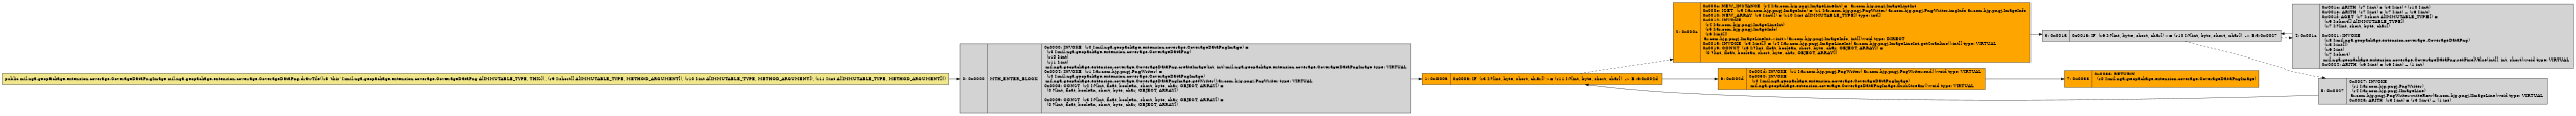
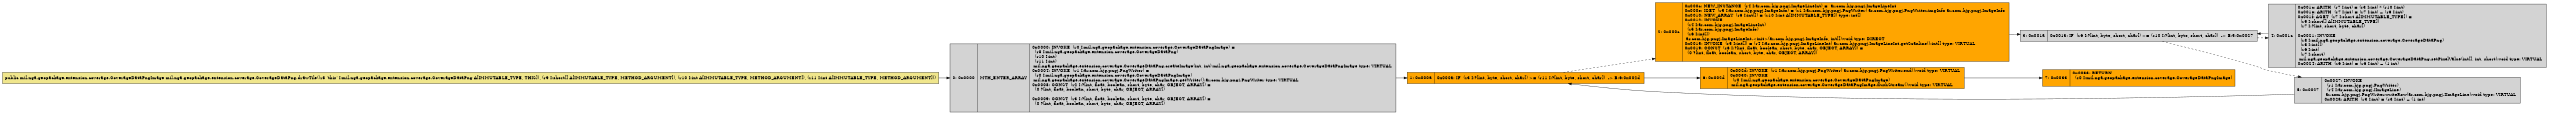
  digraph {
    rankdir=LR
    node [fillcolor=lightgrey shape=record style=filled]
-   n1 [label="{0\:\ 0x0000|MTH_ENTER_BLOCK\l|0x0000: INVOKE  (r0 I:mil.nga.geopackage.extension.coverage.CoverageDataPngImage) = \l  (r8 I:mil.nga.geopackage.extension.coverage.CoverageDataPng)\l  (r10 I:int)\l  (r11 I:int)\l mil.nga.geopackage.extension.coverage.CoverageDataPng.createImage(int, int):mil.nga.geopackage.extension.coverage.CoverageDataPngImage type: VIRTUAL \l0x0004: INVOKE  (r1 I:ar.com.hjg.pngj.PngWriter) = \l  (r0 I:mil.nga.geopackage.extension.coverage.CoverageDataPngImage)\l mil.nga.geopackage.extension.coverage.CoverageDataPngImage.getWriter():ar.com.hjg.pngj.PngWriter type: VIRTUAL \l0x0008: CONST  (r2 I:?[int, float, boolean, short, byte, char, OBJECT, ARRAY]) = \l  (0 ?[int, float, boolean, short, byte, char, OBJECT, ARRAY])\l \l0x0009: CONST  (r3 I:?[int, float, boolean, short, byte, char, OBJECT, ARRAY]) = \l  (0 ?[int, float, boolean, short, byte, char, OBJECT, ARRAY])\l \l}"]
+   n1 [label="{0\:\ 0x0000|MTH_ENTER_ARRAY\l|0x0000: INVOKE  (r0 I:mil.nga.geopackage.extension.coverage.CoverageDataPngImage) = \l  (r8 I:mil.nga.geopackage.extension.coverage.CoverageDataPng)\l  (r10 I:int)\l  (r11 I:int)\l mil.nga.geopackage.extension.coverage.CoverageDataPng.createImage(int, int):mil.nga.geopackage.extension.coverage.CoverageDataPngImage type: VIRTUAL \l0x0004: INVOKE  (r1 I:ar.com.hjg.pngj.PngWriter) = \l  (r0 I:mil.nga.geopackage.extension.coverage.CoverageDataPngImage)\l mil.nga.geopackage.extension.coverage.CoverageDataPngImage.getWriter():ar.com.hjg.pngj.PngWriter type: VIRTUAL \l0x0008: CONST  (r2 I:?[int, float, boolean, short, byte, char, OBJECT, ARRAY]) = \l  (0 ?[int, float, boolean, short, byte, char, OBJECT, ARRAY])\l \l0x0009: CONST  (r3 I:?[int, float, boolean, short, byte, char, OBJECT, ARRAY]) = \l  (0 ?[int, float, boolean, short, byte, char, OBJECT, ARRAY])\l \l}"]
    n2 [fillcolor=orange label="{1\:\ 0x000a|0x000a: IF  (r3 I:?[int, byte, short, char]) \>= (r11 I:?[int, byte, short, char])  \-\> B:6:0x002d \l}"]
    n3 [fillcolor=orange label="{2\:\ 0x000c|0x000c: NEW_INSTANCE  (r4 I:ar.com.hjg.pngj.ImageLineInt) =  ar.com.hjg.pngj.ImageLineInt \l0x000e: IGET  (r5 I:ar.com.hjg.pngj.ImageInfo) = (r1 I:ar.com.hjg.pngj.PngWriter) ar.com.hjg.pngj.PngWriter.imgInfo ar.com.hjg.pngj.ImageInfo \l0x0010: NEW_ARRAY  (r6 I:int[]) = (r10 I:int A[IMMUTABLE_TYPE]) type: int[] \l0x0012: INVOKE  \l  (r4 I:ar.com.hjg.pngj.ImageLineInt)\l  (r5 I:ar.com.hjg.pngj.ImageInfo)\l  (r6 I:int[])\l ar.com.hjg.pngj.ImageLineInt.\<init\>(ar.com.hjg.pngj.ImageInfo, int[]):void type: DIRECT \l0x0015: INVOKE  (r5 I:int[]) = (r4 I:ar.com.hjg.pngj.ImageLineInt) ar.com.hjg.pngj.ImageLineInt.getScanline():int[] type: VIRTUAL \l0x0019: CONST  (r6 I:?[int, float, boolean, short, byte, char, OBJECT, ARRAY]) = \l  (0 ?[int, float, boolean, short, byte, char, OBJECT, ARRAY])\l \l}"]
    n4 [fillcolor=orange label="{6\:\ 0x002d|0x002d: INVOKE  (r1 I:ar.com.hjg.pngj.PngWriter) ar.com.hjg.pngj.PngWriter.end():void type: VIRTUAL \l0x0030: INVOKE  \l  (r0 I:mil.nga.geopackage.extension.coverage.CoverageDataPngImage)\l mil.nga.geopackage.extension.coverage.CoverageDataPngImage.flushStream():void type: VIRTUAL \l}"]
    n5 [label="{3\:\ 0x001a|0x001a: IF  (r6 I:?[int, byte, short, char]) \>= (r10 I:?[int, byte, short, char])  \-\> B:5:0x0027 \l}"]
    n6 [fillcolor=orange label="{7\:\ 0x0033|0x0033: RETURN  \l  (r0 I:mil.nga.geopackage.extension.coverage.CoverageDataPngImage)\l \l}"]
    n7 [label="{4\:\ 0x001c|0x001c: ARITH  (r7 I:int) = (r3 I:int) * (r10 I:int) \l0x001e: ARITH  (r7 I:int) = (r7 I:int) + (r6 I:int) \l0x001f: AGET  (r7 I:short A[IMMUTABLE_TYPE]) = \l  (r9 I:short[] A[IMMUTABLE_TYPE])\l  (r7 I:?[int, short, byte, char])\l \l0x0021: INVOKE  \l  (r8 I:mil.nga.geopackage.extension.coverage.CoverageDataPng)\l  (r5 I:int[])\l  (r6 I:int)\l  (r7 I:short)\l mil.nga.geopackage.extension.coverage.CoverageDataPng.setPixelValue(int[], int, short):void type: VIRTUAL \l0x0024: ARITH  (r6 I:int) = (r6 I:int) + (1 int) \l}"]
    n8 [label="{5\:\ 0x0027|0x0027: INVOKE  \l  (r1 I:ar.com.hjg.pngj.PngWriter)\l  (r4 I:ar.com.hjg.pngj.IImageLine)\l ar.com.hjg.pngj.PngWriter.writeRow(ar.com.hjg.pngj.IImageLine):void type: VIRTUAL \l0x002a: ARITH  (r3 I:int) = (r3 I:int) + (1 int) \l}"]
    n9 [fillcolor=khaki label="{public mil.nga.geopackage.extension.coverage.CoverageDataPngImage mil.nga.geopackage.extension.coverage.CoverageDataPng.drawTile((r8 'this' I:mil.nga.geopackage.extension.coverage.CoverageDataPng A[IMMUTABLE_TYPE, THIS]), (r9 I:short[] A[IMMUTABLE_TYPE, METHOD_ARGUMENT]), (r10 I:int A[IMMUTABLE_TYPE, METHOD_ARGUMENT]), (r11 I:int A[IMMUTABLE_TYPE, METHOD_ARGUMENT])) }"]
    n1 -> n2
    n2 -> n3 [style=dashed]
    n2 -> n4
    n3 -> n5
    n4 -> n6
    n5 -> n7 [style=dashed]
    n5 -> n8 [style=dashed]
    n7 -> n5
    n8 -> n2
    n9 -> n1
  }
